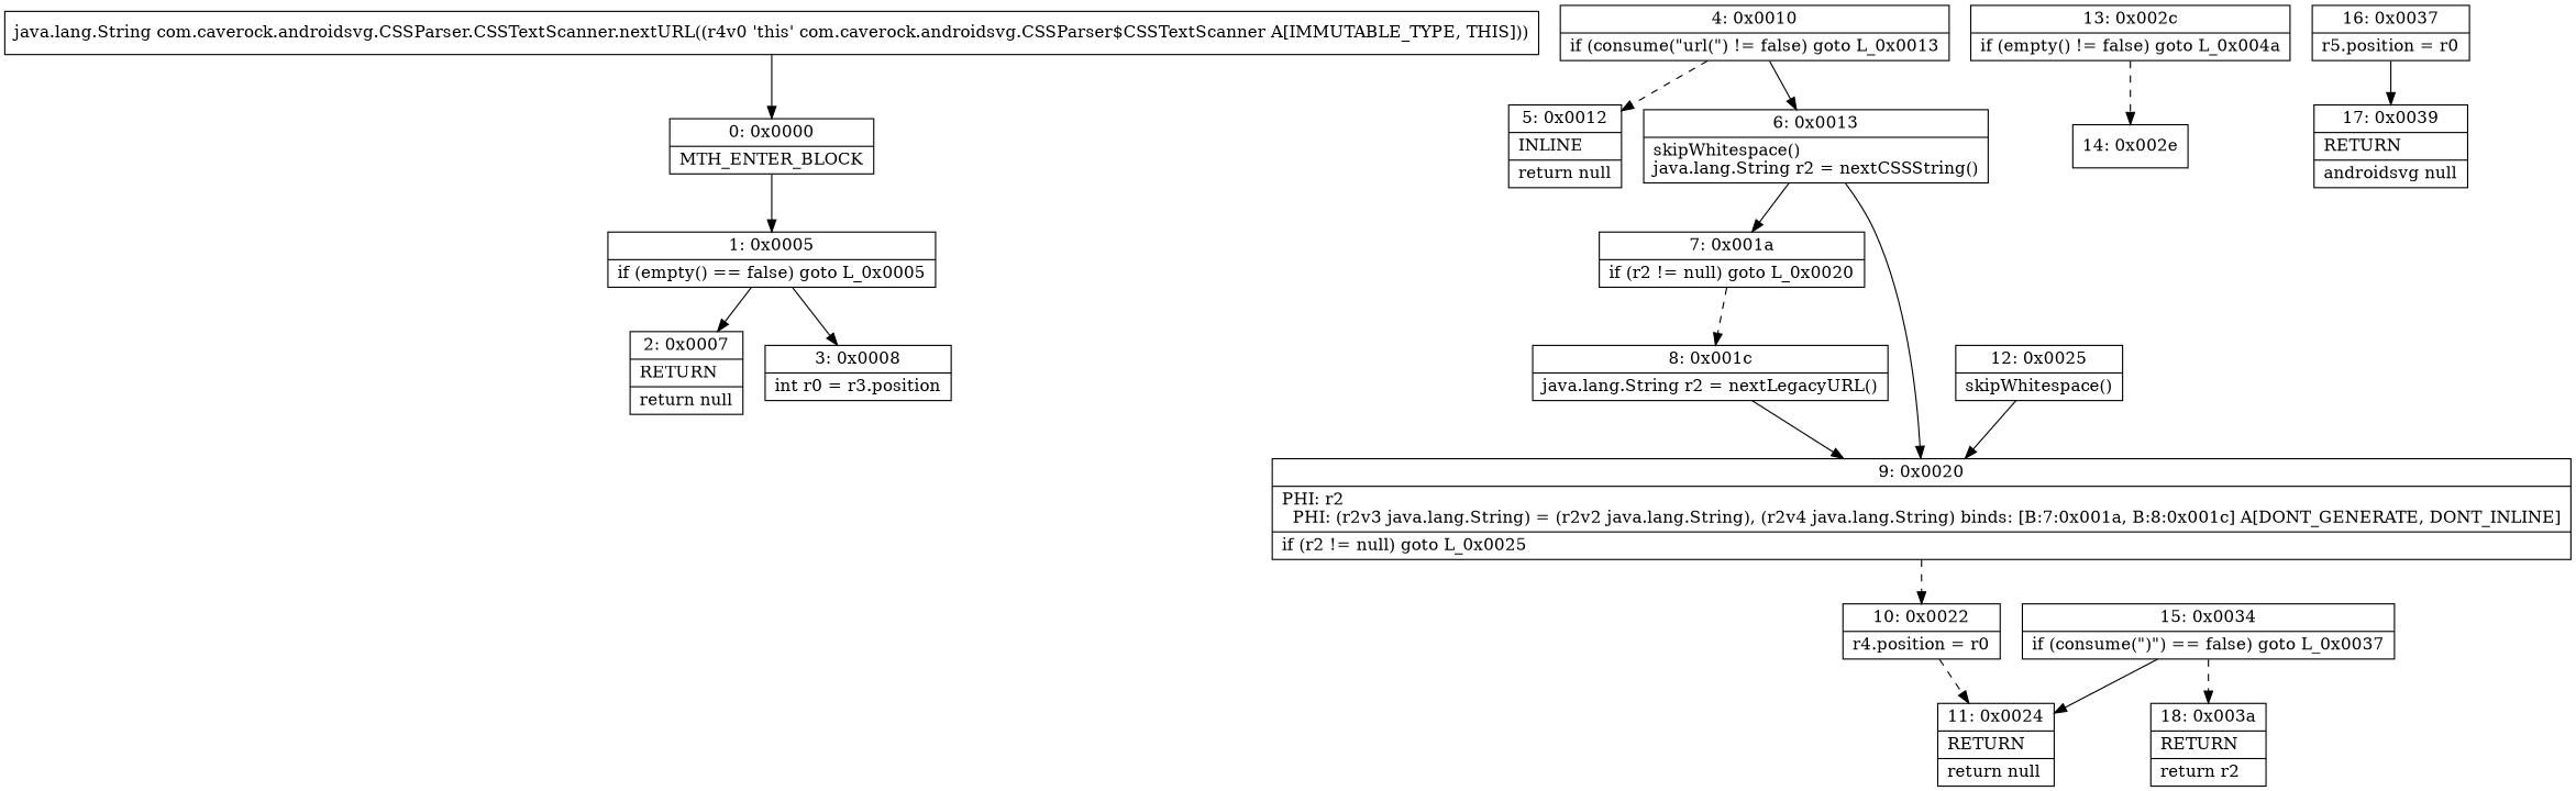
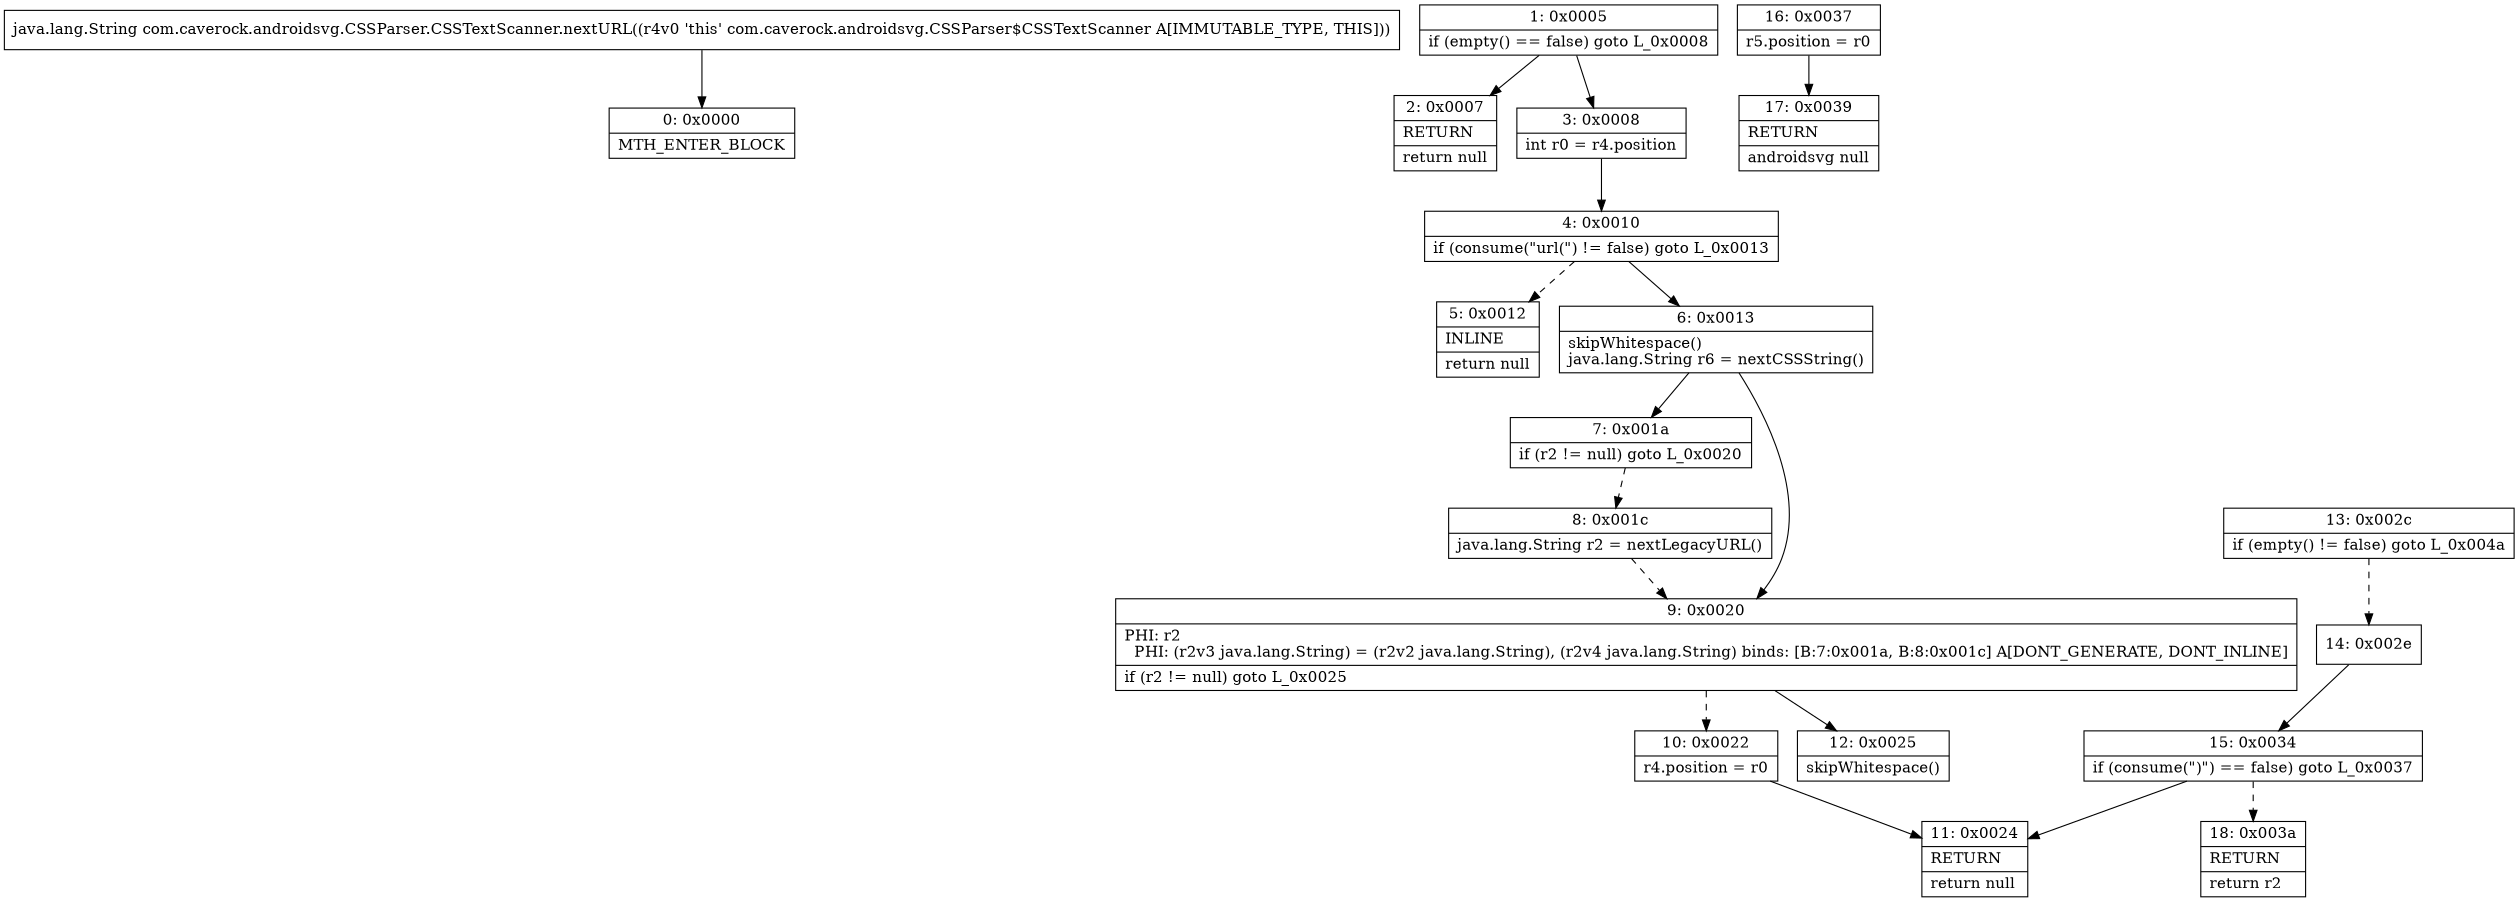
  digraph {
    node [shape=record]
    n1 [label="{0\:\ 0x0000|MTH_ENTER_BLOCK\l}"]
-   n2 [label="{1\:\ 0x0005|if (empty() == false) goto L_0x0005\l}"]
+   n2 [label="{1\:\ 0x0005|if (empty() == false) goto L_0x0008\l}"]
    n3 [label="{2\:\ 0x0007|RETURN\l|return null\l}"]
-   n4 [label="{3\:\ 0x0008|int r0 = r3.position\l}"]
+   n4 [label="{3\:\ 0x0008|int r0 = r4.position\l}"]
    n5 [label="{4\:\ 0x0010|if (consume(\"url(\") != false) goto L_0x0013\l}"]
    n6 [label="{5\:\ 0x0012|INLINE\l|return null\l}"]
-   n7 [label="{6\:\ 0x0013|skipWhitespace()\ljava.lang.String r2 = nextCSSString()\l}"]
+   n7 [label="{6\:\ 0x0013|skipWhitespace()\ljava.lang.String r6 = nextCSSString()\l}"]
    n8 [label="{7\:\ 0x001a|if (r2 != null) goto L_0x0020\l}"]
    n9 [label="{9\:\ 0x0020|PHI: r2 \l  PHI: (r2v3 java.lang.String) = (r2v2 java.lang.String), (r2v4 java.lang.String) binds: [B:7:0x001a, B:8:0x001c] A[DONT_GENERATE, DONT_INLINE]\l|if (r2 != null) goto L_0x0025\l}"]
    n10 [label="{8\:\ 0x001c|java.lang.String r2 = nextLegacyURL()\l}"]
    n11 [label="{10\:\ 0x0022|r4.position = r0\l}"]
    n12 [label="{12\:\ 0x0025|skipWhitespace()\l}"]
    n13 [label="{11\:\ 0x0024|RETURN\l|return null\l}"]
    n14 [label="{13\:\ 0x002c|if (empty() != false) goto L_0x004a\l}"]
    n15 [label="{14\:\ 0x002e}"]
    n16 [label="{15\:\ 0x0034|if (consume(\")\") == false) goto L_0x0037\l}"]
    n17 [label="{18\:\ 0x003a|RETURN\l|return r2\l}"]
    n18 [label="{16\:\ 0x0037|r5.position = r0\l}"]
    n19 [label="{17\:\ 0x0039|RETURN\l|androidsvg null\l}"]
    n20 [label="{java.lang.String com.caverock.androidsvg.CSSParser.CSSTextScanner.nextURL((r4v0 'this' com.caverock.androidsvg.CSSParser$CSSTextScanner A[IMMUTABLE_TYPE, THIS])) }"]
-   n1 -> n2
    n2 -> n3 [style=solid]
    n2 -> n4
+   n4 -> n5
    n5 -> n6 [style=dashed]
    n5 -> n7
    n7 -> n8
    n7 -> n9
    n8 -> n10 [style=dashed]
    n9 -> n11 [style=dashed]
-   n12 -> n9
-   n10 -> n9
-   n11 -> n13 [style=dashed]
+   n9 -> n12
+   n10 -> n9 [style=dashed]
+   n11 -> n13
    n14 -> n15 [style=dashed]
+   n15 -> n16
    n16 -> n13
    n16 -> n17 [style=dashed]
    n18 -> n19
    n20 -> n1
  }
